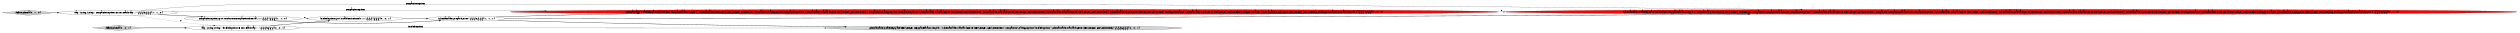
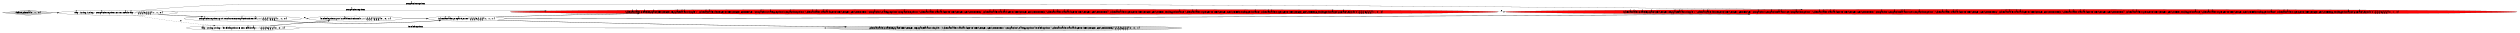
  digraph {
    rankdir=LR
    node [fillcolor=white shape=ellipse style=filled]
    edge [style=bold]
-   n1 [fillcolor=lightgray label="defineSchema['0', '0', '1']" shape=diamond]
    n2 [label="Map<String,String> leveledOptions = new HashMap<>()@@@3@@@['0', '0', '1']"]
    n3 [label="leveledOptions.put(\"sstable_size_in_mb\",\"1\")@@@4@@@['0', '0', '1']"]
    n4 [fillcolor=lightgray label="SchemaLoader.createKeyspace(KEYSPACE1,KeyspaceParams.simple(1),SchemaLoader.standardCFMD(KEYSPACE1,CF_STANDARD1).compactionStrategyOptions(leveledOptions),SchemaLoader.standardCFMD(KEYSPACE1,CF_STANDARD2))@@@6@@@['0', '0', '1']"]
    n5 [label="Map<String,String> compactionOptions = new HashMap<>()@@@3@@@['1', '1', '0']"]
    n6 [fillcolor=red label="SchemaLoader.createKeyspace(KEYSPACE1,KeyspaceParams.simple(1),SchemaLoader.denseCFMD(KEYSPACE1,CF_DENSE1).compaction(CompactionParams.scts(compactionOptions)),SchemaLoader.standardCFMD(KEYSPACE1,CF_STANDARD1).compaction(CompactionParams.scts(compactionOptions)),SchemaLoader.standardCFMD(KEYSPACE1,CF_STANDARD2),SchemaLoader.standardCFMD(KEYSPACE1,CF_STANDARD3),SchemaLoader.standardCFMD(KEYSPACE1,CF_STANDARD4),SchemaLoader.superCFMD(KEYSPACE1,CF_SUPER1,AsciiType.instance),SchemaLoader.superCFMD(KEYSPACE1,CF_SUPER5,AsciiType.instance),SchemaLoader.superCFMD(KEYSPACE1,CF_SUPERGC,AsciiType.instance).gcGraceSeconds(0))@@@6@@@['0', '1', '0']"]
    n7 [fillcolor=red label="SchemaLoader.createKeyspace(KEYSPACE1,KeyspaceParams.simple(1),SchemaLoader.denseCFMD(KEYSPACE1,CF_DENSE1).compactionStrategyOptions(compactionOptions),SchemaLoader.standardCFMD(KEYSPACE1,CF_STANDARD1).compactionStrategyOptions(compactionOptions),SchemaLoader.standardCFMD(KEYSPACE1,CF_STANDARD2),SchemaLoader.standardCFMD(KEYSPACE1,CF_STANDARD3),SchemaLoader.standardCFMD(KEYSPACE1,CF_STANDARD4),SchemaLoader.superCFMD(KEYSPACE1,CF_SUPER1,AsciiType.instance),SchemaLoader.superCFMD(KEYSPACE1,CF_SUPER5,AsciiType.instance),SchemaLoader.superCFMD(KEYSPACE1,CF_SUPERGC,AsciiType.instance).gcGraceSeconds(0))@@@6@@@['1', '0', '0']"]
    n8 [label="compactionOptions.put(\"tombstone_compaction_interval\",\"1\")@@@4@@@['1', '1', '0']"]
    n9 [label="SchemaLoader.prepareServer()@@@5@@@['1', '1', '1']"]
    n10 [fillcolor=lightgray label="defineSchema['0', '1', '0']" shape=diamond]
-   n1 -> n2
    n2 -> n3
    n2 -> n4 [label=leveledOptions style=solid]
    n3 -> n9
    n5 -> n2 [label=0 style=dashed]
    n5 -> n6 [label=compactionOptions style=solid]
    n5 -> n7 [label=compactionOptions style=solid]
    n5 -> n8
    n7 -> n6 [label=0 style=dashed]
    n8 -> n3 [label=0 style=dashed]
    n8 -> n9
    n9 -> n4
    n9 -> n6
    n9 -> n7
    n10 -> n5
  }
